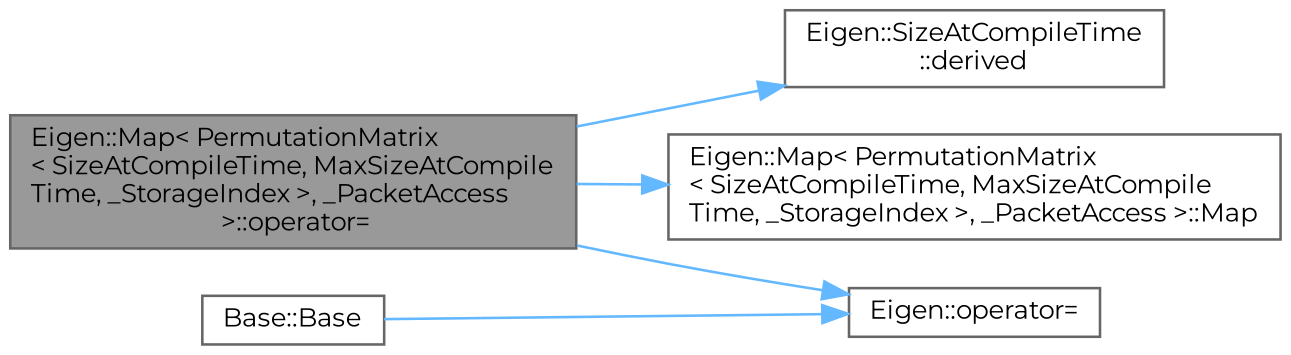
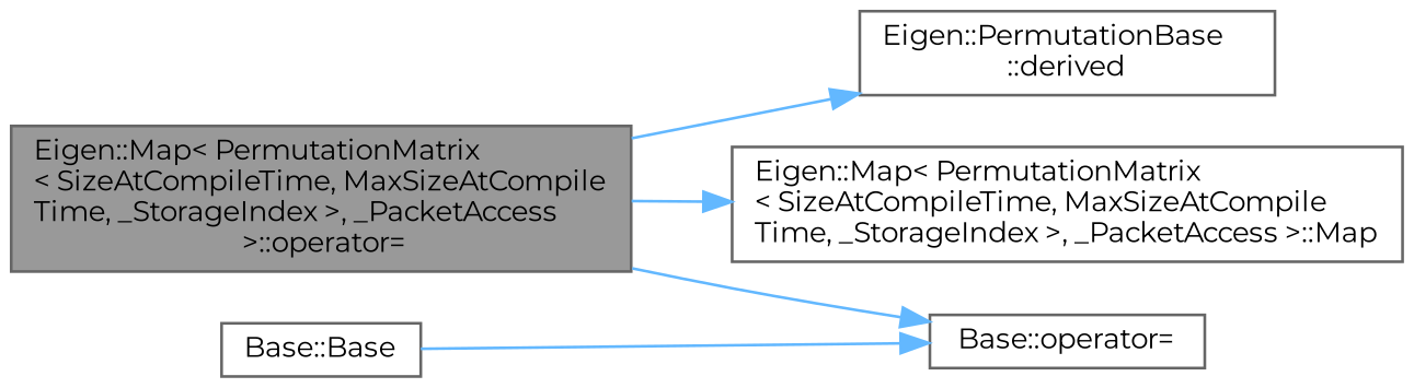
  digraph {
    fontname=Montserrat
    rankdir=LR
    node [color=grey40 fillcolor=white fontname=Montserrat fontsize=10 shape=box style=filled]
    edge [color=steelblue1 fontname=Montserrat fontsize=10 labelfontname=Helvetica labelfontsize=10 style=solid]
    n1 [color=gray40 fillcolor=grey60 fontcolor=black height=0.2 label="Eigen::Map\< PermutationMatrix\l\< SizeAtCompileTime, MaxSizeAtCompile\lTime, _StorageIndex \>, _PacketAccess\l \>::operator=" width=0.4]
-   n2 [height=0.2 label="Eigen::SizeAtCompileTime\l::derived" width=0.4]
+   n2 [height=0.2 label="Eigen::PermutationBase\l::derived" width=0.4]
    n3 [height=0.2 label="Eigen::Map\< PermutationMatrix\l\< SizeAtCompileTime, MaxSizeAtCompile\lTime, _StorageIndex \>, _PacketAccess \>::Map" width=0.4]
-   n4 [height=0.2 label="Eigen::operator=" width=0.4]
+   n4 [height=0.2 label="Base::operator=" width=0.4]
    n5 [height=0.2 label="Base::Base" width=0.4]
    n1 -> n2
    n1 -> n3
    n1 -> n4
    n5 -> n4
  }
